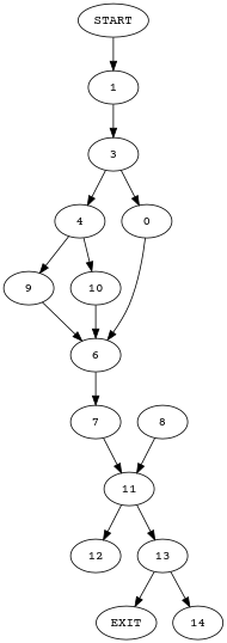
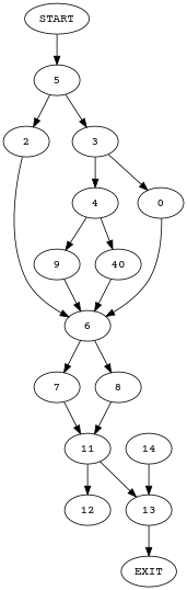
  digraph {
    fontname="Courier Prime"
    node [fontname="Courier Prime"]
    edge [fontname="Courier Prime"]
    n1 [label=START]
-   1
+   1 [label=5]
+   2
    3
    n5 [label=EXIT]
    6
    4
    n8 [label=0]
    7
    8
    9
-   10
+   10 [label=40]
    11
    12
    13
    14
    n1 -> 1
+   1 -> 2
    1 -> 3
+   2 -> 6
    3 -> 4
    3 -> n8
    6 -> 7
+   6 -> 8
    4 -> 9
    4 -> 10
    n8 -> 6
    7 -> 11
    8 -> 11
    9 -> 6
    10 -> 6
    11 -> 12
    11 -> 13
    13 -> n5
-   13 -> 14
+   14 -> 13
  }
